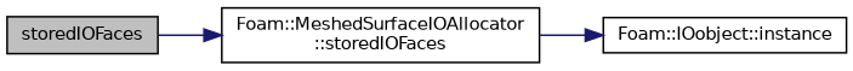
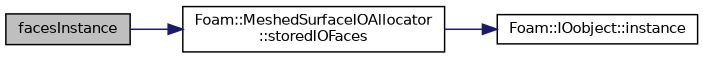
  digraph {
    rankdir=LR
    node [color=black fontname=Helvetica fontsize=10 shape=record]
    edge [color=midnightblue fontname=Helvetica fontsize=10 labelfontname=Helvetica labelfontsize=10 style=solid]
-   n1 [fillcolor=grey75 fontcolor=black height=0.2 label=storedIOFaces style=filled width=0.4]
+   n1 [fillcolor=grey75 fontcolor=black height=0.2 label=facesInstance style=filled width=0.4]
    n2 [height=0.2 label="Foam::MeshedSurfaceIOAllocator\l::storedIOFaces" width=0.4]
    n3 [height=0.2 label="Foam::IOobject::instance" width=0.4]
    n1 -> n2
    n2 -> n3
  }
